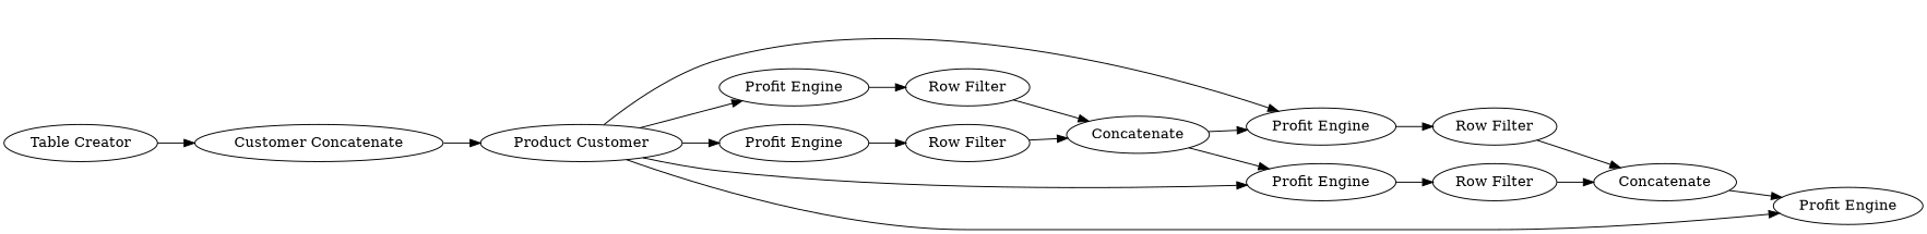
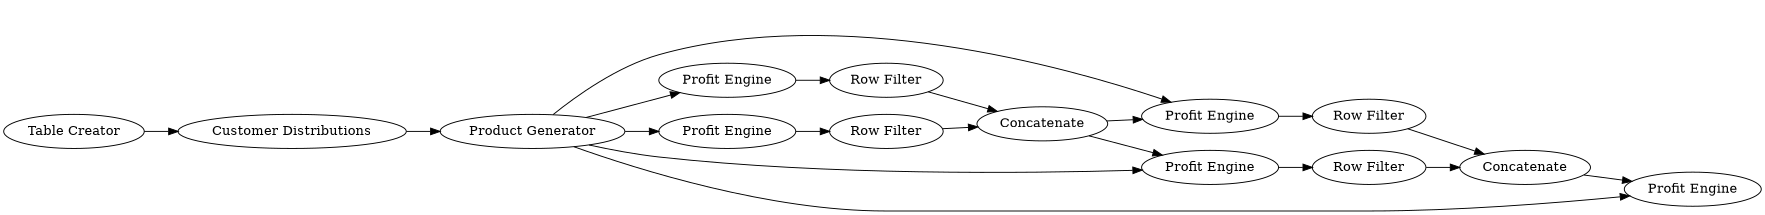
  digraph {
    rankdir=LR
    n1 [label="Profit Engine"]
    n2 [label="Row Filter"]
    n3 [label=Concatenate]
    n4 [label="Profit Engine"]
    n5 [label="Profit Engine"]
    n6 [label="Row Filter"]
    n7 [label=Concatenate]
    n8 [label="Profit Engine"]
    n9 [label="Row Filter"]
    n10 [label="Row Filter"]
-   n11 [label="Product Customer"]
+   n11 [label="Product Generator"]
    n12 [label="Profit Engine"]
    n13 [label="Table Creator"]
-   n14 [label="Customer Concatenate"]
+   n14 [label="Customer Distributions"]
    n1 -> n2
    n2 -> n3
    n3 -> n4
    n3 -> n5
    n4 -> n6
    n5 -> n10
    n6 -> n7
    n7 -> n8
    n9 -> n3
    n10 -> n7
    n11 -> n1
    n11 -> n4
    n11 -> n5
    n11 -> n8
    n11 -> n12
    n12 -> n9
    n13 -> n14
    n14 -> n11
  }
